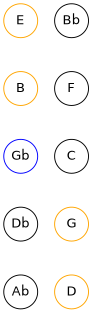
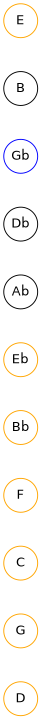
  graph {
    mindist=.1
    node [color=orange fontname=Helvetica margin=0 shape=circle]
    edge [style=invis]
    E
-   B
+   B [color=""]
    Gb [color=blue]
    Db [color=""]
    Ab [color=""]
-   Bb [color=black]
-   F [color=""]
-   C [color=black]
+   Eb
+   Bb
+   F
+   C
    G
    D
    subgraph sub_1 {
      E
      B
      Gb
      Db
      Ab
+     Eb
      Bb
      F
      C
      G
      D
    }
    E -- B
    B -- Gb
    Gb -- Db
    Db -- Ab
+   Ab -- Eb
+   Eb -- Bb
    Bb -- F
    F -- C
    C -- G
    G -- D
  }
